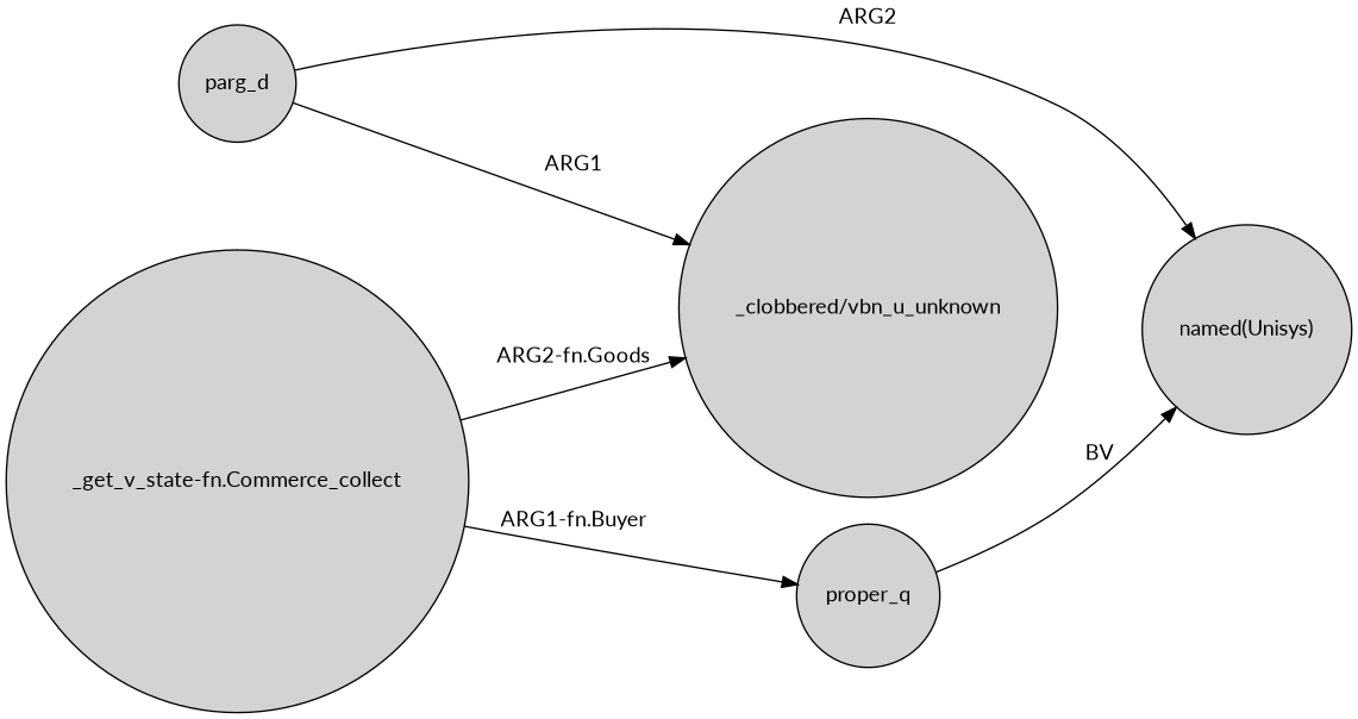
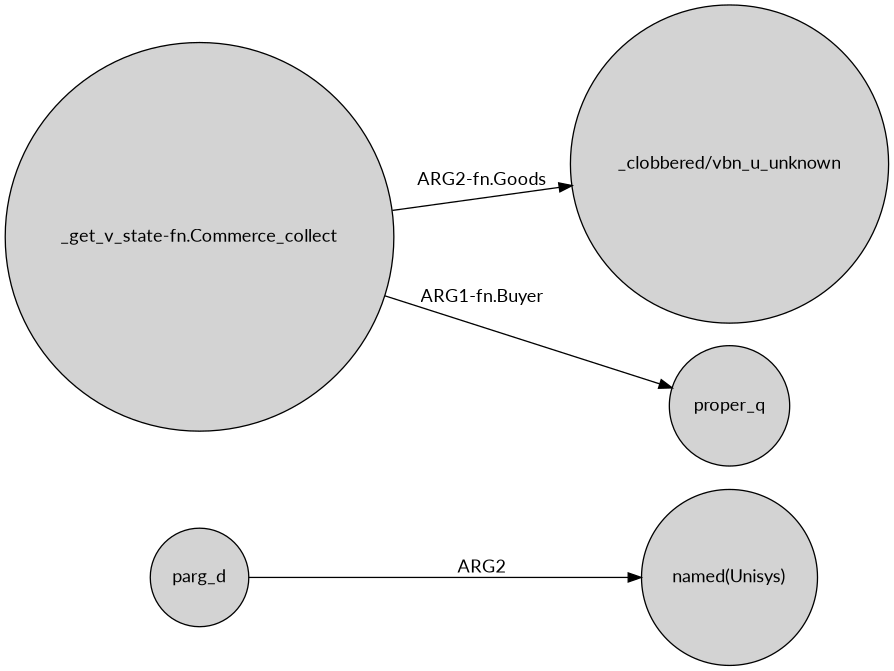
  digraph {
    fontname=Lato
    rankdir=LR
    node [fontname=Lato shape=circle style=filled]
    edge [fontname=Lato]
    parg_d
    "_clobbered/vbn_u_unknown"
    "named(Unisys)"
    "_get_v_state-fn.Commerce_collect"
    proper_q
-   parg_d -> "_clobbered/vbn_u_unknown" [label=ARG1]
    parg_d -> "named(Unisys)" [label=ARG2]
    "_get_v_state-fn.Commerce_collect" -> "_clobbered/vbn_u_unknown" [label="ARG2-fn.Goods"]
    "_get_v_state-fn.Commerce_collect" -> proper_q [label="ARG1-fn.Buyer"]
-   proper_q -> "named(Unisys)" [label=BV]
  }
